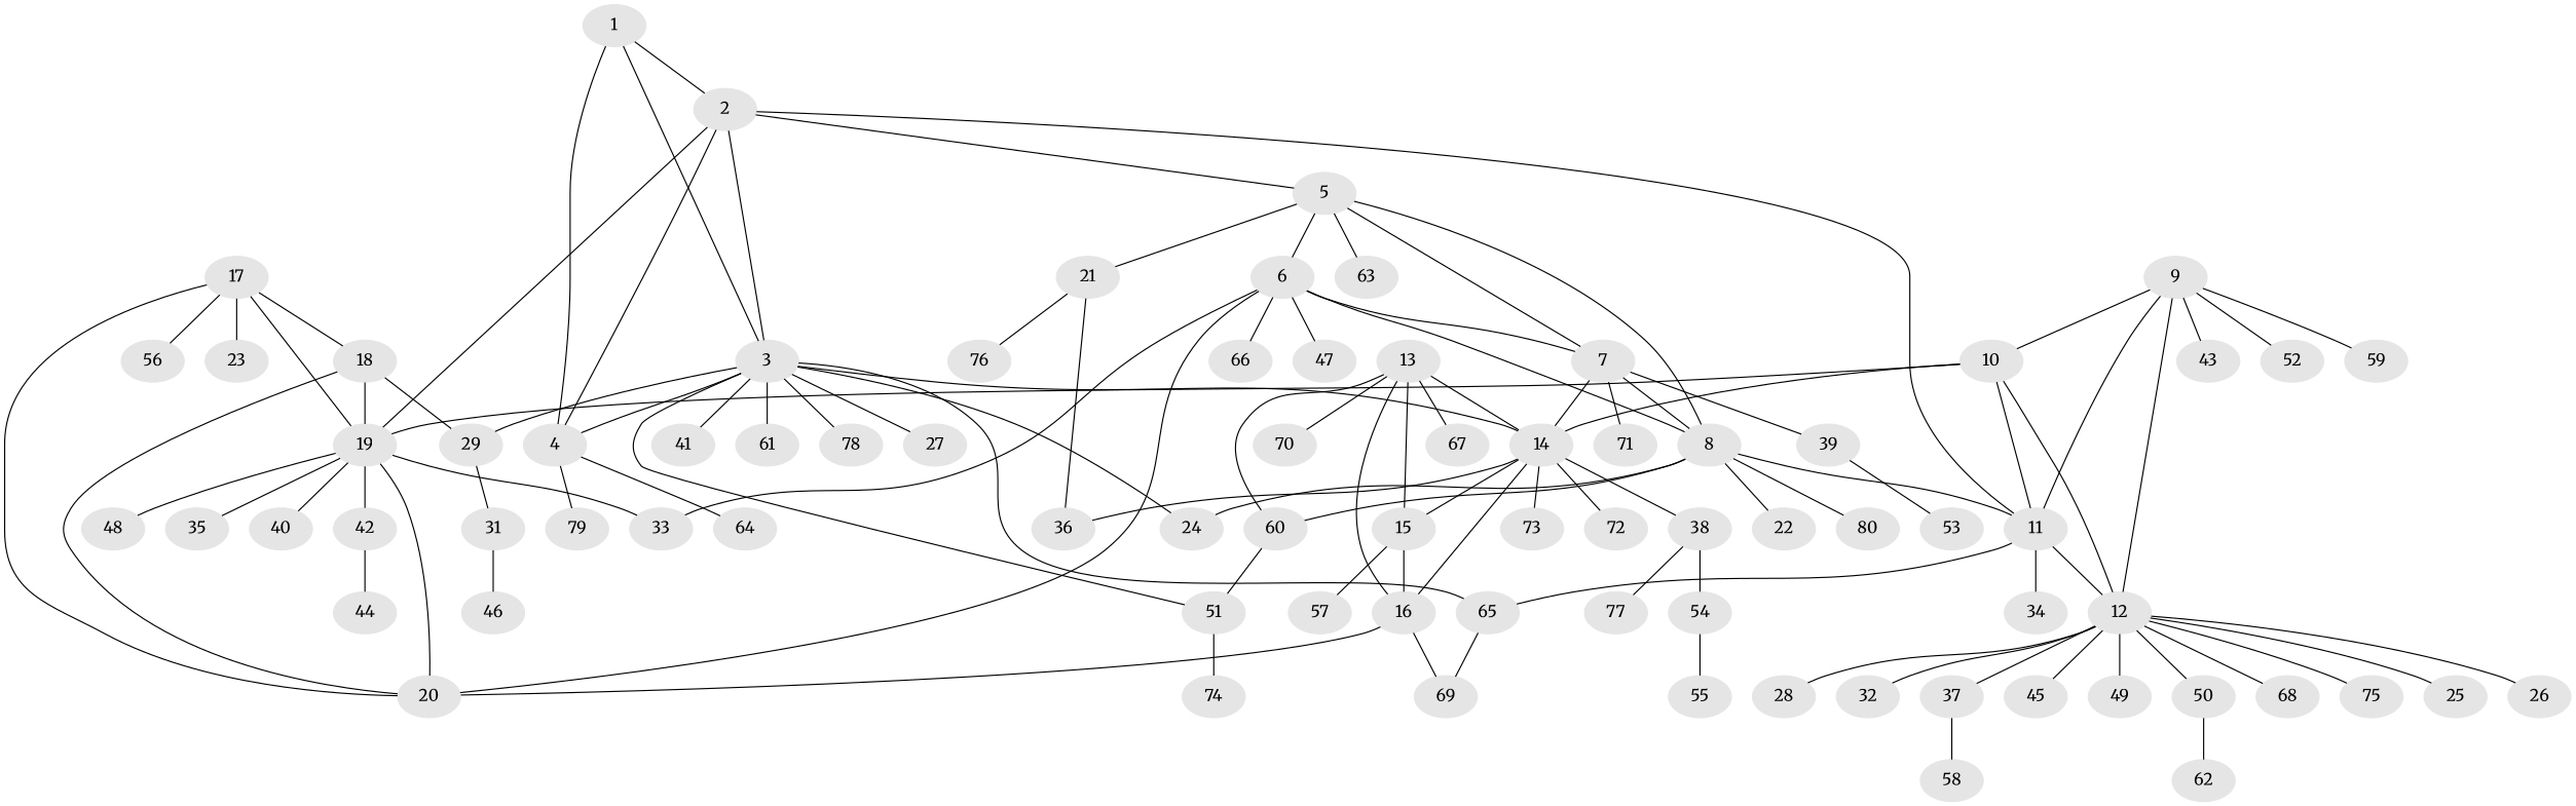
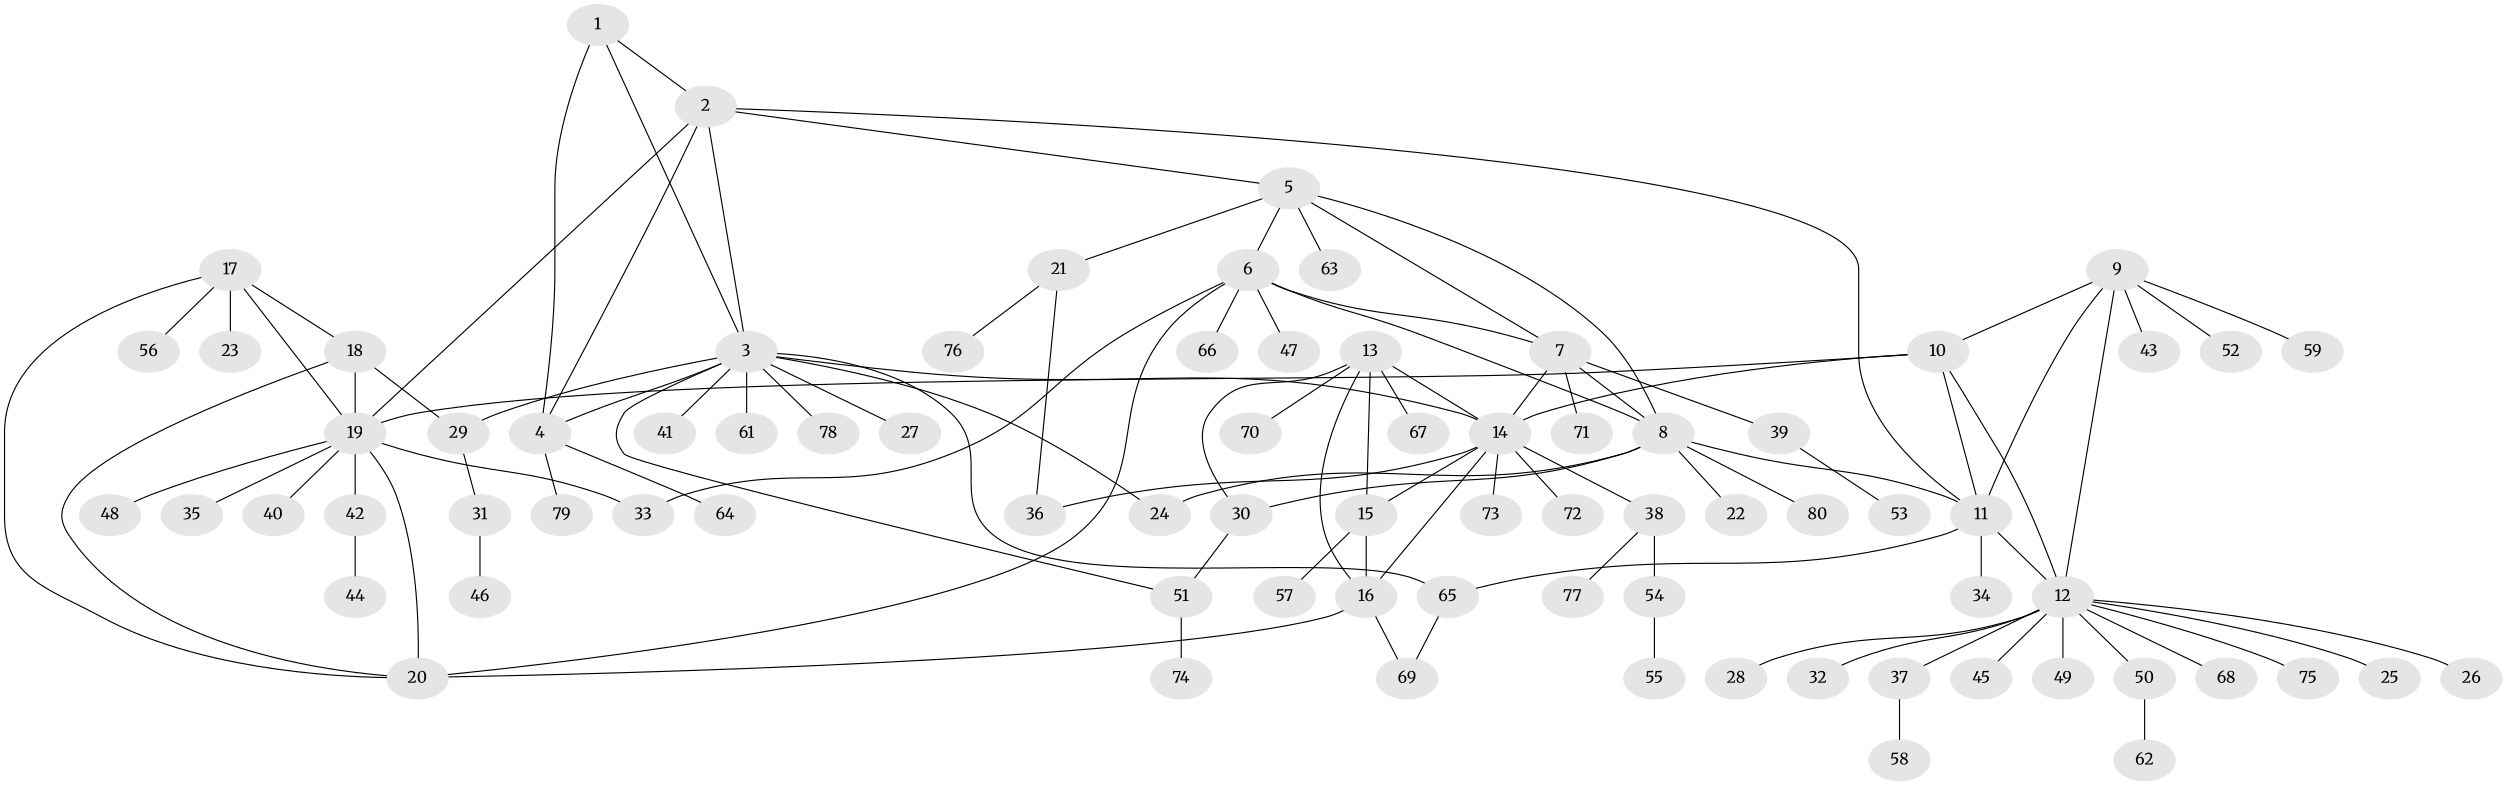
  graph {
    fontname=Merriweather
    node [color=gray90 fontname=Merriweather style=filled]
    edge [fontname=Merriweather]
    1
    2
    3
    4
    5
    11
    19
    14
    24
    27
    29
    41
    51
    61
    65
    78
    64
    79
    6
    7
    8
    21
    63
    12
    34
    20
    33
    35
    40
    42
    48
    15
    16
    36
    38
    72
    73
    31
    74
    69
    47
    66
    39
    71
    22
-   30 [label=60]
+   30
    80
    76
    53
    9
    10
    43
    52
    59
    25
    26
    28
    32
    37
    45
    49
    50
    68
    75
    58
    62
    13
    67
    70
    57
    54
    77
    17
    18
    23
    56
    44
    46
    55
    1 -- 2
    1 -- 3
    1 -- 4
    2 -- 3
    2 -- 4
    2 -- 5
    2 -- 11
    2 -- 19
    3 -- 4
    3 -- 14
    3 -- 24
    3 -- 27
    3 -- 29
    3 -- 41
    3 -- 51
    3 -- 61
    3 -- 65
    3 -- 78
    4 -- 64
    4 -- 79
    5 -- 6
    5 -- 7
    5 -- 8
    5 -- 21
    5 -- 63
    11 -- 65
    11 -- 12
    11 -- 34
    19 -- 20
    19 -- 33
    19 -- 35
    19 -- 40
    19 -- 42
    19 -- 48
    14 -- 15
    14 -- 16
    14 -- 36
    14 -- 38
    14 -- 72
    14 -- 73
    29 -- 31
    51 -- 74
    65 -- 69
    6 -- 7
    6 -- 8
    6 -- 20
    6 -- 33
    6 -- 47
    6 -- 66
    7 -- 14
    7 -- 8
    7 -- 39
    7 -- 71
    8 -- 11
    8 -- 24
    8 -- 22
    8 -- 30
    8 -- 80
    21 -- 36
    21 -- 76
    12 -- 25
    12 -- 26
    12 -- 28
    12 -- 32
    12 -- 37
    12 -- 45
    12 -- 49
    12 -- 50
    12 -- 68
    12 -- 75
    42 -- 44
    15 -- 16
    15 -- 57
    16 -- 20
    16 -- 69
    38 -- 54
    38 -- 77
    31 -- 46
    39 -- 53
    30 -- 51
    9 -- 11
    9 -- 12
    9 -- 10
    9 -- 43
    9 -- 52
    9 -- 59
    10 -- 11
    10 -- 19
    10 -- 14
    10 -- 12
    37 -- 58
    50 -- 62
    13 -- 14
    13 -- 15
    13 -- 16
    13 -- 30
    13 -- 67
    13 -- 70
    54 -- 55
    17 -- 19
    17 -- 20
    17 -- 18
    17 -- 23
    17 -- 56
    18 -- 19
    18 -- 29
    18 -- 20
  }
